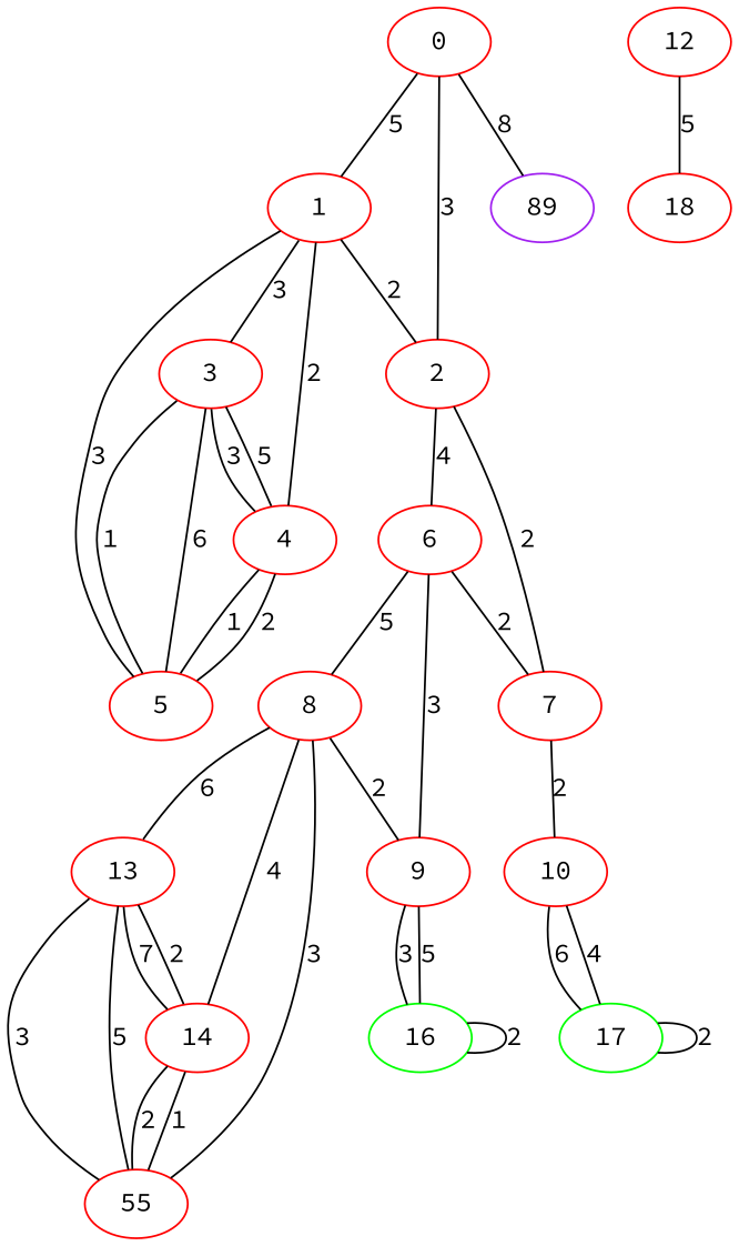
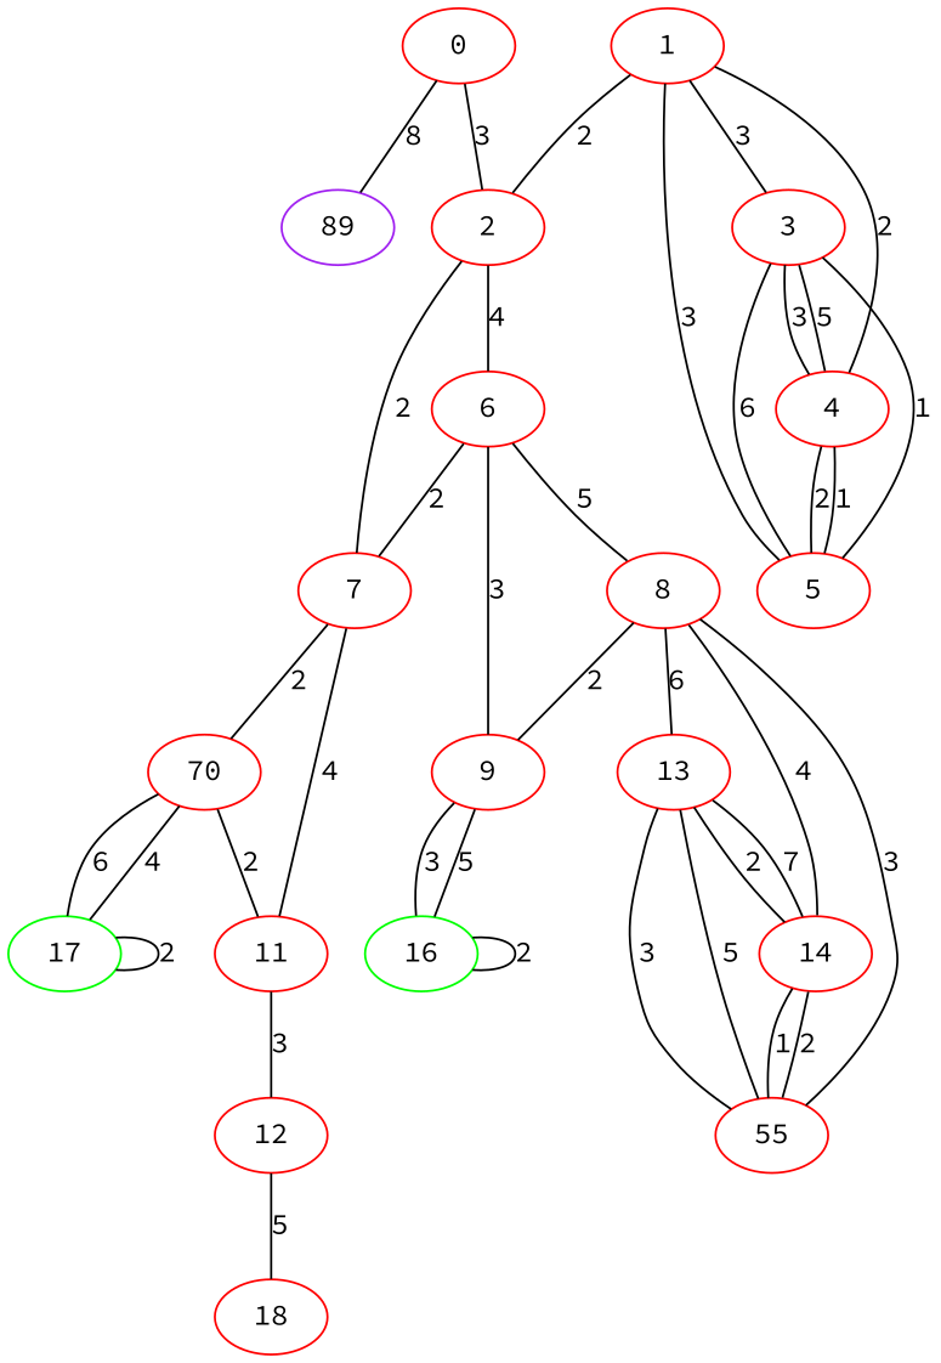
  graph {
    fontname="Source Code Pro"
    node [color=red fontname="Source Code Pro" weight=1]
    edge [fontname="Source Code Pro"]
    0
    1
    2
    n4 [color=purple label=89 weight=4]
    3
    4
    5
    6
    7
    8
    9
-   10
+   10 [label=70]
+   11
    13
    14
    n16 [label=55]
    16 [color=green weight=2]
    17 [color=green weight=2]
    12
    18
-   0 -- 1 [label=5]
    0 -- 2 [label=3]
    0 -- n4 [label=8]
    1 -- 2 [label=2]
    1 -- 3 [label=3]
    1 -- 4 [label=2]
    1 -- 5 [label=3]
    2 -- 6 [label=4]
    2 -- 7 [label=2]
    3 -- 4 [label=3]
    3 -- 4 [label=5]
    3 -- 5 [label=1]
    3 -- 5 [label=6]
    4 -- 5 [label=2]
    4 -- 5 [label=1]
    6 -- 7 [label=2]
    6 -- 8 [label=5]
    6 -- 9 [label=3]
    7 -- 10 [label=2]
+   7 -- 11 [label=4]
    8 -- 9 [label=2]
    8 -- 13 [label=6]
    8 -- 14 [label=4]
    8 -- n16 [label=3]
    9 -- 16 [label=3]
    9 -- 16 [label=5]
+   10 -- 11 [label=2]
    10 -- 17 [label=6]
    10 -- 17 [label=4]
+   11 -- 12 [label=3]
    13 -- 14 [label=2]
    13 -- 14 [label=7]
    13 -- n16 [label=3]
    13 -- n16 [label=5]
    14 -- n16 [label=1]
    14 -- n16 [label=2]
    16 -- 16 [label=2]
    17 -- 17 [label=2]
    12 -- 18 [label=5]
  }
